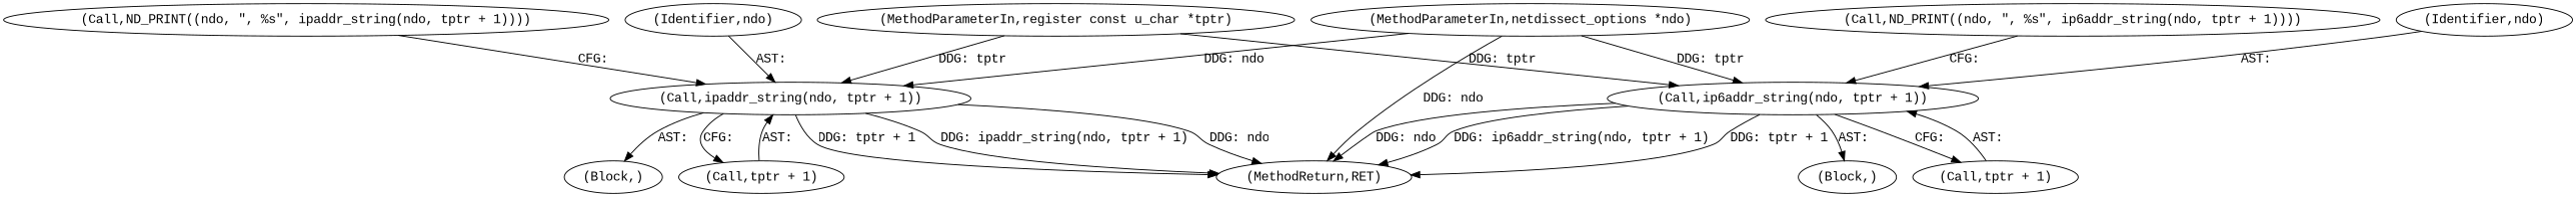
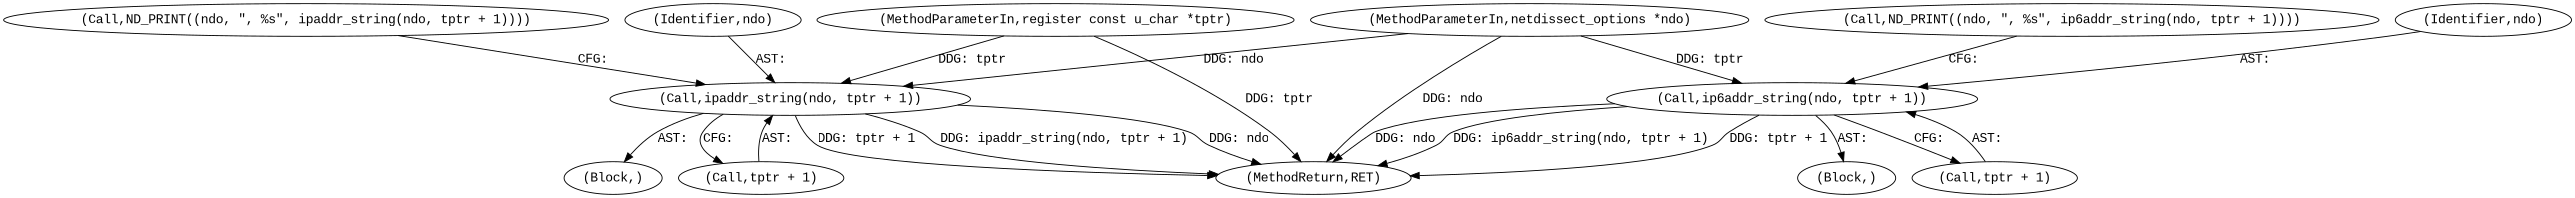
  digraph {
    fontname="Liberation Mono"
    node [fontname="Liberation Mono"]
    edge [fontname="Liberation Mono"]
    n1 [label="(MethodParameterIn,netdissect_options *ndo)"]
    n2 [label="(Call,ipaddr_string(ndo, tptr + 1))"]
    n3 [label="(Call,ip6addr_string(ndo, tptr + 1))"]
    n4 [label="(MethodReturn,RET)"]
    n5 [label="(Block,)"]
    n6 [label="(Call,tptr + 1)"]
    n7 [label="(Block,)"]
    n8 [label="(Call,tptr + 1)"]
    n9 [label="(Identifier,ndo)"]
    n10 [label="(Call,ND_PRINT((ndo, \", %s\", ipaddr_string(ndo, tptr + 1))))"]
    n11 [label="(MethodParameterIn,register const u_char *tptr)"]
    n12 [label="(Call,ND_PRINT((ndo, \", %s\", ip6addr_string(ndo, tptr + 1))))"]
    n13 [label="(Identifier,ndo)"]
    n1 -> n2 [label="DDG: ndo"]
    n1 -> n3 [label="DDG: tptr"]
    n1 -> n4 [label="DDG: ndo"]
    n2 -> n4 [label="DDG: ipaddr_string(ndo, tptr + 1)"]
    n2 -> n4 [label="DDG: ndo"]
    n2 -> n4 [label="DDG: tptr + 1"]
    n2 -> n5 [label="AST: "]
    n2 -> n6 [label="CFG: "]
    n3 -> n4 [label="DDG: tptr + 1"]
    n3 -> n4 [label="DDG: ndo"]
    n3 -> n4 [label="DDG: ip6addr_string(ndo, tptr + 1)"]
    n3 -> n7 [label="AST: "]
    n3 -> n8 [label="CFG: "]
    n6 -> n2 [label="AST: "]
    n8 -> n3 [label="AST: "]
    n9 -> n3 [label="AST: "]
    n10 -> n2 [label="CFG: "]
    n11 -> n2 [label="DDG: tptr"]
-   n11 -> n3 [label="DDG: tptr"]
+   n11 -> n4 [label="DDG: tptr"]
    n12 -> n3 [label="CFG: "]
    n13 -> n2 [label="AST: "]
  }
